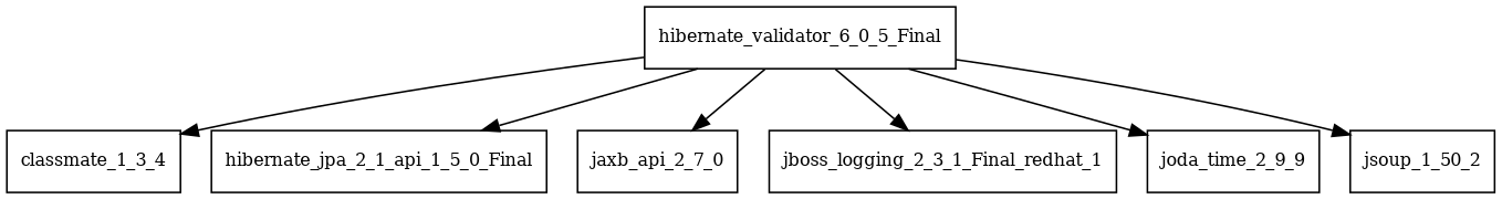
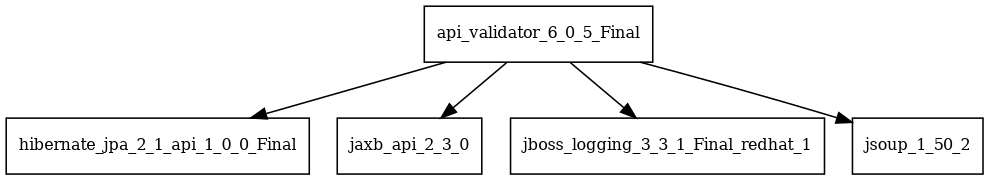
  digraph {
    node [fontsize=10.0 shape=box]
-   hibernate_validator_6_0_5_Final
-   classmate_1_3_4
-   hibernate_jpa_2_1_api_1_0_0_Final [label=hibernate_jpa_2_1_api_1_5_0_Final]
-   jaxb_api_2_3_0 [label=jaxb_api_2_7_0]
-   jboss_logging_3_3_1_Final_redhat_1 [label=jboss_logging_2_3_1_Final_redhat_1]
-   joda_time_2_9_9
+   hibernate_validator_6_0_5_Final [label=api_validator_6_0_5_Final]
+   hibernate_jpa_2_1_api_1_0_0_Final
+   jaxb_api_2_3_0
+   jboss_logging_3_3_1_Final_redhat_1
    n7 [label=jsoup_1_50_2]
-   hibernate_validator_6_0_5_Final -> classmate_1_3_4
    hibernate_validator_6_0_5_Final -> hibernate_jpa_2_1_api_1_0_0_Final
    hibernate_validator_6_0_5_Final -> jaxb_api_2_3_0
    hibernate_validator_6_0_5_Final -> jboss_logging_3_3_1_Final_redhat_1
-   hibernate_validator_6_0_5_Final -> joda_time_2_9_9
    hibernate_validator_6_0_5_Final -> n7
  }
